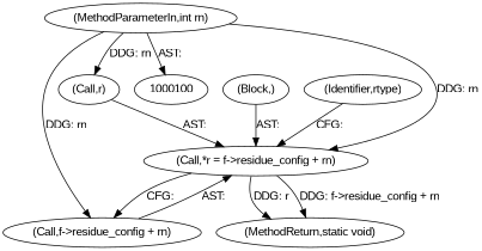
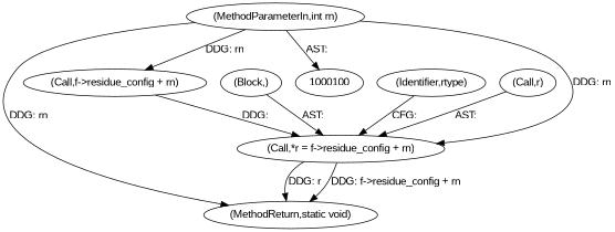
  digraph {
    fontname="Liberation Sans"
    node [fontname="Liberation Sans"]
    edge [fontname="Liberation Sans"]
    n1 [label="(Call,*r = f->residue_config + rn)"]
    n2 [label="(Call,f->residue_config + rn)"]
    n3 [label="(MethodReturn,static void)"]
    n4 [label="(Block,)"]
    n5 [label="(MethodParameterIn,int rn)"]
    1000100
    n7 [label="(Identifier,rtype)"]
    n8 [label="(Call,r)"]
-   n1 -> n2 [label="CFG: "]
    n1 -> n3 [label="DDG: f->residue_config + rn"]
    n1 -> n3 [label="DDG: r"]
-   n2 -> n1 [label="AST: "]
+   n2 -> n1 [label="DDG: "]
    n4 -> n1 [label="AST: "]
    n5 -> n1 [label="DDG: rn"]
    n5 -> n2 [label="DDG: rn"]
-   n5 -> n8 [label="DDG: rn"]
+   n5 -> n3 [label="DDG: rn"]
    n5 -> 1000100 [label="AST: "]
    n7 -> n1 [label="CFG: "]
    n8 -> n1 [label="AST: "]
  }
